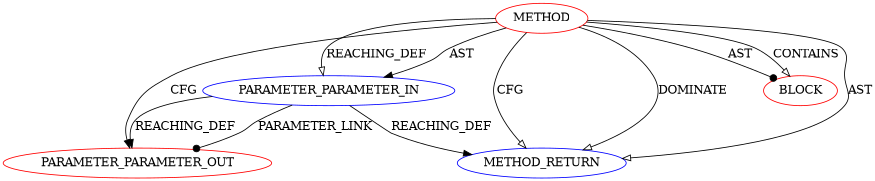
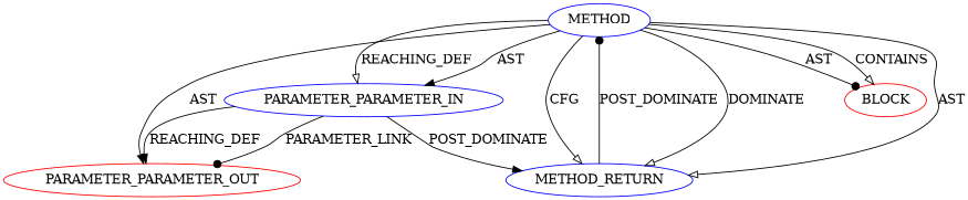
  digraph {
    node [CODE="<empty>" ORDER=1 color=red EVALUATION_STRATEGY=BY_VALUE TYPE_FULL_NAME=ANY]
    edge [arrowhead=onormal]
-   n1 [AST_PARENT_FULL_NAME="<global>" AST_PARENT_TYPE=NAMESPACE_BLOCK FILENAME="<empty>" FULL_NAME=le32_to_cpu IS_EXTERNAL=true NAME=le32_to_cpu ORDER=0 label=METHOD EVALUATION_STRATEGY="" TYPE_FULL_NAME=""]
+   n1 [AST_PARENT_FULL_NAME="<global>" AST_PARENT_TYPE=NAMESPACE_BLOCK FILENAME="<empty>" FULL_NAME=le32_to_cpu IS_EXTERNAL=true NAME=le32_to_cpu ORDER=0 color=blue label=METHOD EVALUATION_STRATEGY="" TYPE_FULL_NAME=""]
    n2 [CODE=p1 INDEX=1 IS_VARIADIC=false NAME=p1 color=blue label=PARAMETER_PARAMETER_IN]
    n3 [CODE=RET ORDER=2 color=blue label=METHOD_RETURN]
    n4 [CODE=p1 INDEX=1 IS_VARIADIC=false NAME=p1 label=PARAMETER_PARAMETER_OUT]
    n5 [ARGUMENT_INDEX=1 label=BLOCK EVALUATION_STRATEGY=""]
    n1 -> n2 [arrowhead=normal label=AST]
    n1 -> n2 [label=REACHING_DEF]
    n1 -> n3 [label=DOMINATE]
    n1 -> n3 [label=AST]
    n1 -> n3 [label=CFG]
-   n1 -> n4 [arrowhead=normal label=CFG]
+   n1 -> n4 [arrowhead=normal label=AST]
    n1 -> n5 [arrowhead=dot label=AST]
    n1 -> n5 [label=CONTAINS]
-   n2 -> n3 [VARIABLE=p1 arrowhead=normal label=REACHING_DEF]
+   n2 -> n3 [VARIABLE=p1 arrowhead=normal label=POST_DOMINATE]
    n2 -> n4 [arrowhead=dot label=PARAMETER_LINK]
    n2 -> n4 [VARIABLE=p1 arrowhead=normal label=REACHING_DEF]
+   n3 -> n1 [arrowhead=dot label=POST_DOMINATE]
  }
